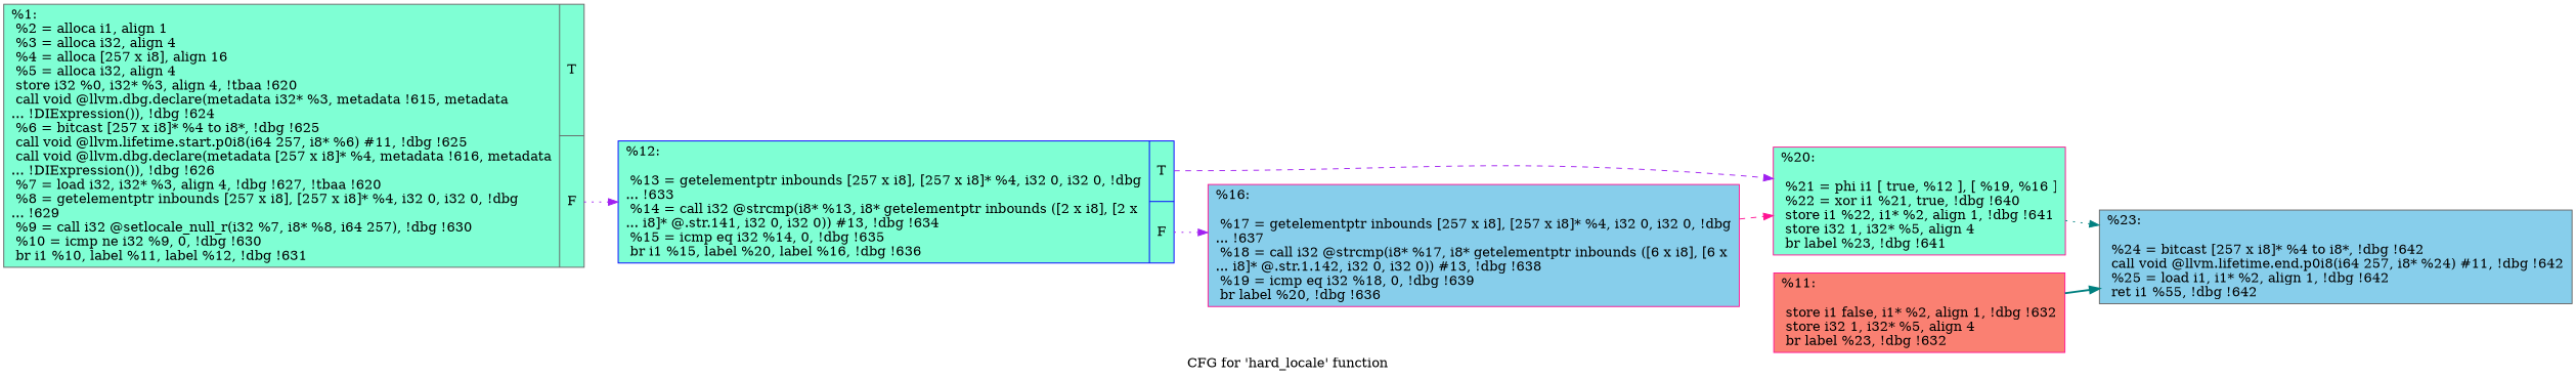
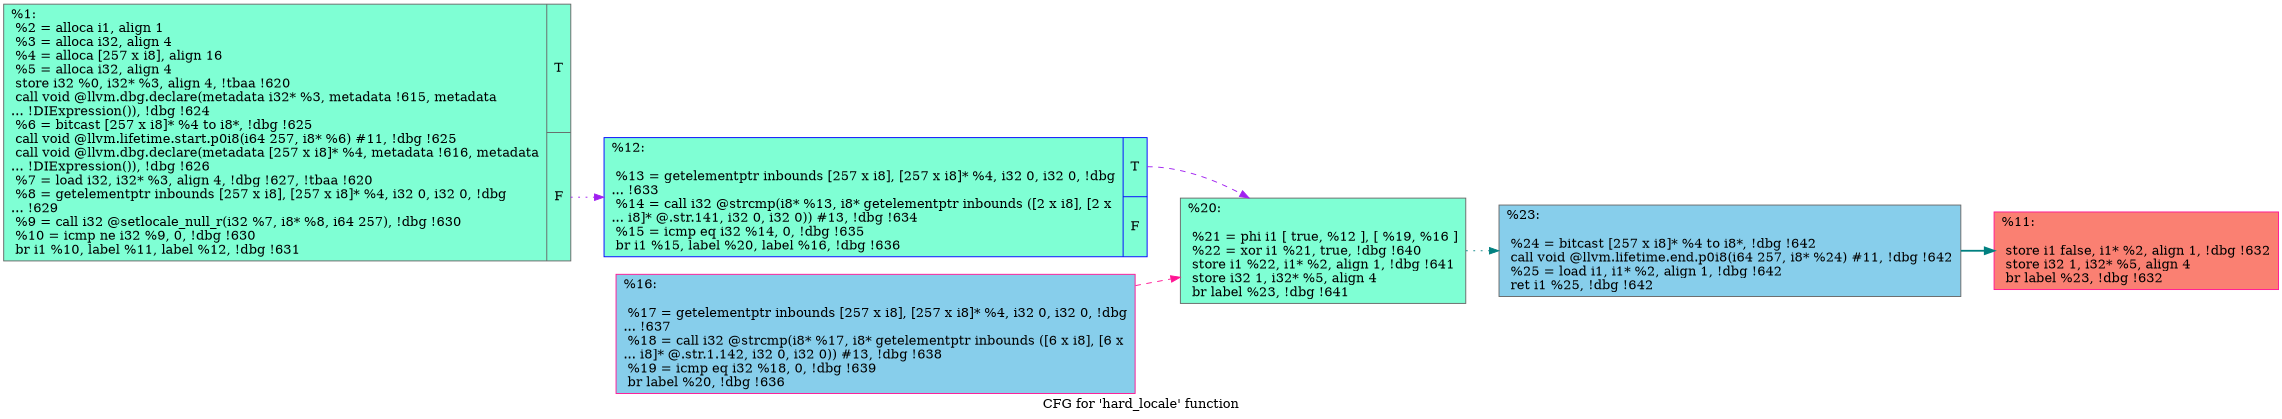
  digraph {
    label="CFG for 'hard_locale' function"
    rankdir=LR
    node [color=gray40 fillcolor=aquamarine shape=record style=filled]
    edge [color=purple style=dotted]
    n1 [label="{%1:\l  %2 = alloca i1, align 1\l  %3 = alloca i32, align 4\l  %4 = alloca [257 x i8], align 16\l  %5 = alloca i32, align 4\l  store i32 %0, i32* %3, align 4, !tbaa !620\l  call void @llvm.dbg.declare(metadata i32* %3, metadata !615, metadata\l... !DIExpression()), !dbg !624\l  %6 = bitcast [257 x i8]* %4 to i8*, !dbg !625\l  call void @llvm.lifetime.start.p0i8(i64 257, i8* %6) #11, !dbg !625\l  call void @llvm.dbg.declare(metadata [257 x i8]* %4, metadata !616, metadata\l... !DIExpression()), !dbg !626\l  %7 = load i32, i32* %3, align 4, !dbg !627, !tbaa !620\l  %8 = getelementptr inbounds [257 x i8], [257 x i8]* %4, i32 0, i32 0, !dbg\l... !629\l  %9 = call i32 @setlocale_null_r(i32 %7, i8* %8, i64 257), !dbg !630\l  %10 = icmp ne i32 %9, 0, !dbg !630\l  br i1 %10, label %11, label %12, !dbg !631\l|{<s0>T|<s1>F}}"]
    n2 [color=blue label="{%12:\l\l  %13 = getelementptr inbounds [257 x i8], [257 x i8]* %4, i32 0, i32 0, !dbg\l... !633\l  %14 = call i32 @strcmp(i8* %13, i8* getelementptr inbounds ([2 x i8], [2 x\l... i8]* @.str.141, i32 0, i32 0)) #13, !dbg !634\l  %15 = icmp eq i32 %14, 0, !dbg !635\l  br i1 %15, label %20, label %16, !dbg !636\l|{<s0>T|<s1>F}}"]
    n3 [color=deeppink fillcolor=salmon label="{%11:\l\l  store i1 false, i1* %2, align 1, !dbg !632\l  store i32 1, i32* %5, align 4\l  br label %23, !dbg !632\l}"]
-   n4 [fillcolor=skyblue label="{%23:\l\l  %24 = bitcast [257 x i8]* %4 to i8*, !dbg !642\l  call void @llvm.lifetime.end.p0i8(i64 257, i8* %24) #11, !dbg !642\l  %25 = load i1, i1* %2, align 1, !dbg !642\l  ret i1 %55, !dbg !642\l}"]
-   n5 [color=deeppink label="{%20:\l\l  %21 = phi i1 [ true, %12 ], [ %19, %16 ]\l  %22 = xor i1 %21, true, !dbg !640\l  store i1 %22, i1* %2, align 1, !dbg !641\l  store i32 1, i32* %5, align 4\l  br label %23, !dbg !641\l}"]
+   n4 [fillcolor=skyblue label="{%23:\l\l  %24 = bitcast [257 x i8]* %4 to i8*, !dbg !642\l  call void @llvm.lifetime.end.p0i8(i64 257, i8* %24) #11, !dbg !642\l  %25 = load i1, i1* %2, align 1, !dbg !642\l  ret i1 %25, !dbg !642\l}"]
+   n5 [label="{%20:\l\l  %21 = phi i1 [ true, %12 ], [ %19, %16 ]\l  %22 = xor i1 %21, true, !dbg !640\l  store i1 %22, i1* %2, align 1, !dbg !641\l  store i32 1, i32* %5, align 4\l  br label %23, !dbg !641\l}"]
    n6 [color=deeppink fillcolor=skyblue label="{%16:\l\l  %17 = getelementptr inbounds [257 x i8], [257 x i8]* %4, i32 0, i32 0, !dbg\l... !637\l  %18 = call i32 @strcmp(i8* %17, i8* getelementptr inbounds ([6 x i8], [6 x\l... i8]* @.str.1.142, i32 0, i32 0)) #13, !dbg !638\l  %19 = icmp eq i32 %18, 0, !dbg !639\l  br label %20, !dbg !636\l}"]
    n1 -> n2 [tailport=s1]
    n2 -> n5 [style=dashed tailport=s0]
-   n2 -> n6 [tailport=s1]
-   n3 -> n4 [color=teal style=bold]
+   n4 -> n3 [color=teal style=bold]
    n5 -> n4 [color=teal]
    n6 -> n5 [color=deeppink style=dashed]
  }
